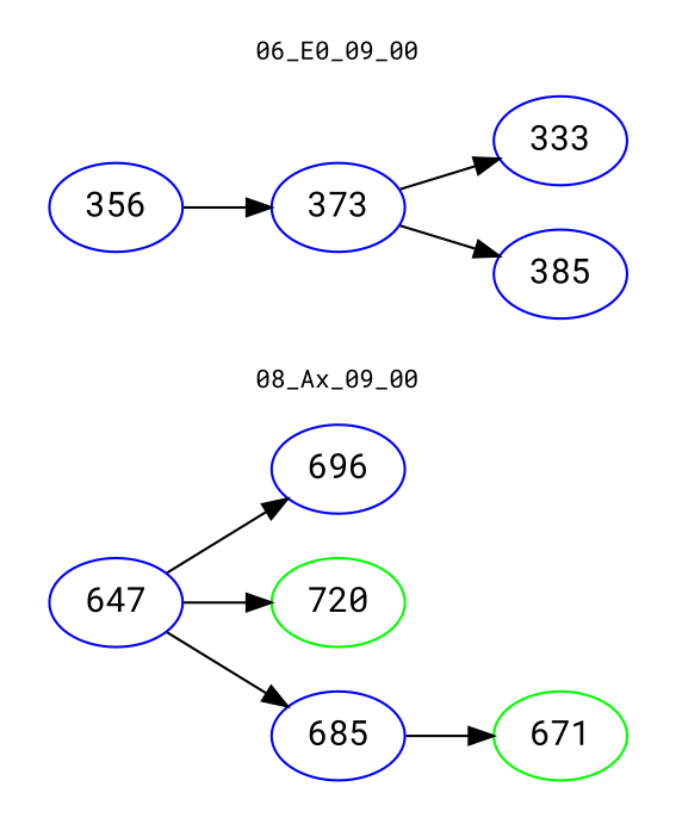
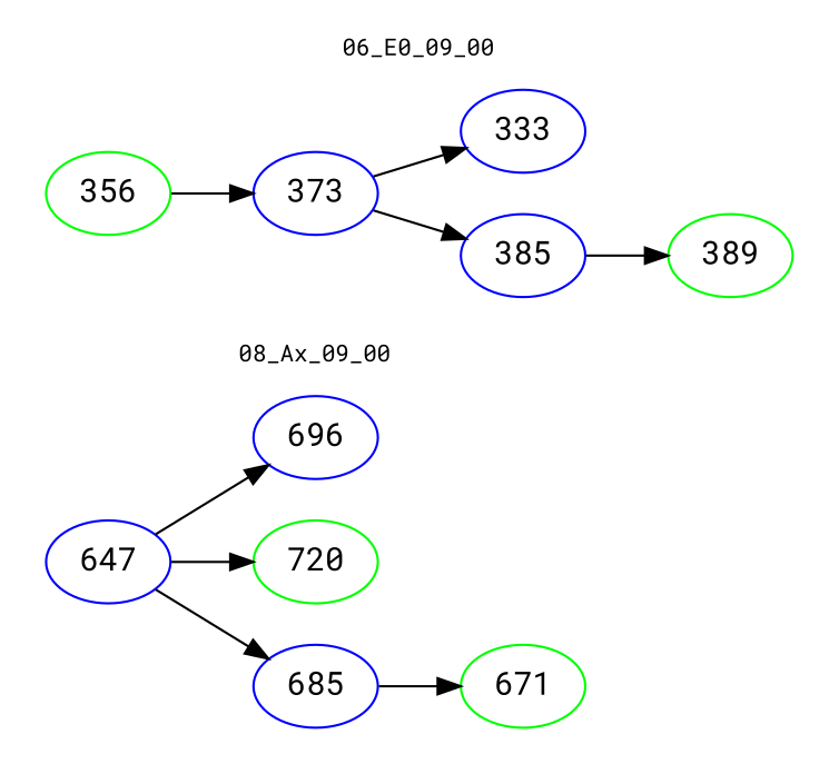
  digraph {
    fontname="Roboto Mono"
    rankdir=LR
    node [color=blue fontname="Roboto Mono"]
    edge [color=black fontname="Roboto Mono"]
    n1 [label=647]
    n2 [label=685]
    n3 [color=green label=720]
    n4 [label=696]
    n5 [color=green label=671]
    n6 [label=373]
-   n7 [label=356]
+   n7 [color=green label=356]
    n8 [label=385]
    n9 [label=333]
+   n10 [color=green label=389]
    subgraph cluster_1 {
      color=white
      fontsize=10
      label="08_Ax_09_00"
      n1
      n2
      n3
      n4
      n5
    }
    subgraph cluster_2 {
      color=white
      fontsize=10
      label="06_E0_09_00"
      n6
      n7
      n8
      n9
+     n10
    }
    n1 -> n2
    n1 -> n3
    n1 -> n4
    n2 -> n5
    n6 -> n8
    n6 -> n9
    n7 -> n6
+   n8 -> n10
  }
